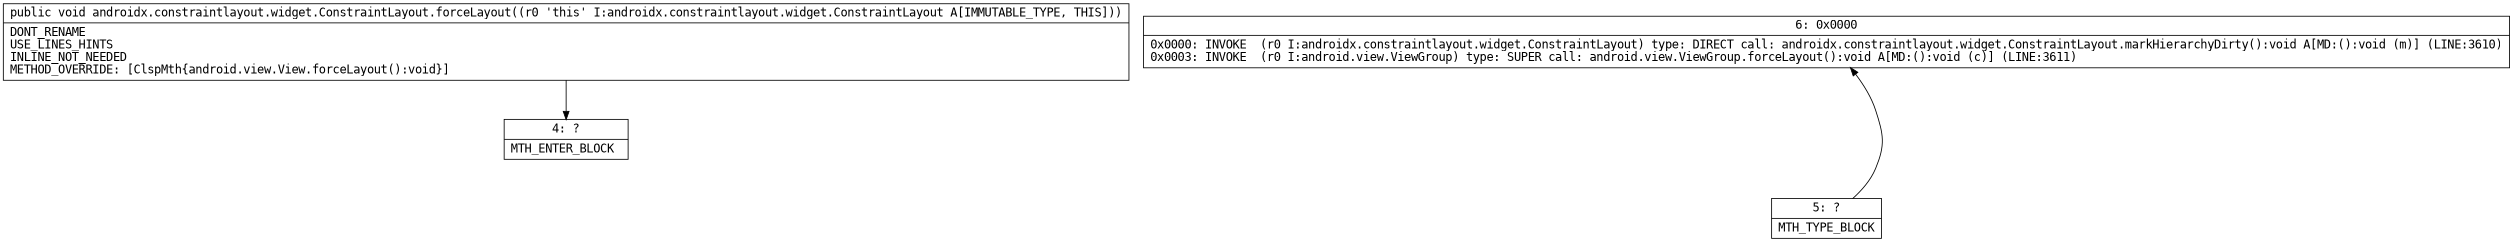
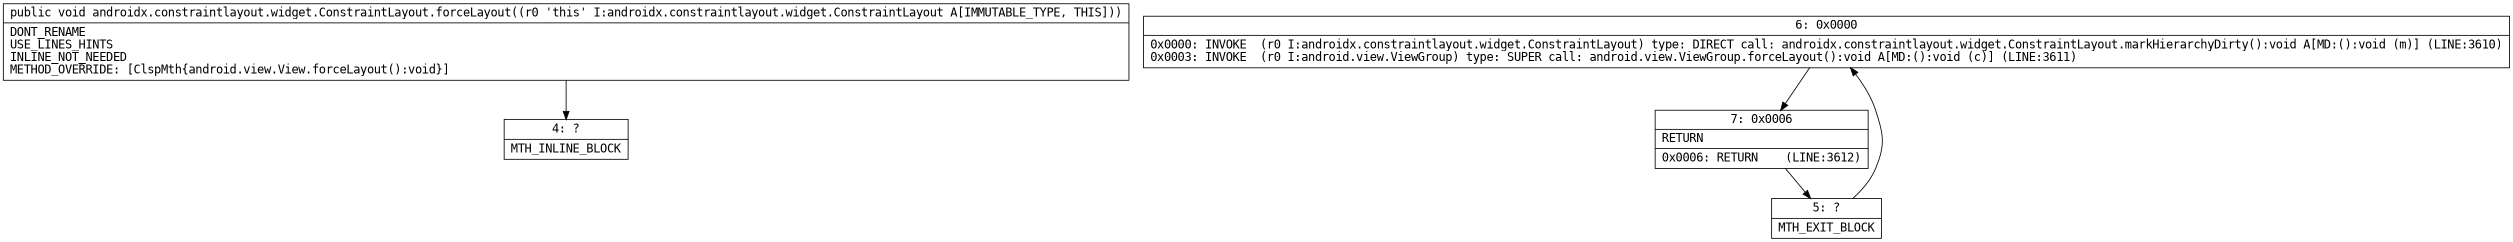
  digraph {
    fontname="DejaVu Sans Mono"
    node [fontname="DejaVu Sans Mono" shape=record]
    edge [fontname="DejaVu Sans Mono"]
-   n1 [label="{4\:\ ?|MTH_ENTER_BLOCK\l}"]
+   n1 [label="{4\:\ ?|MTH_INLINE_BLOCK\l}"]
    n2 [label="{6\:\ 0x0000|0x0000: INVOKE  (r0 I:androidx.constraintlayout.widget.ConstraintLayout) type: DIRECT call: androidx.constraintlayout.widget.ConstraintLayout.markHierarchyDirty():void A[MD:():void (m)] (LINE:3610)\l0x0003: INVOKE  (r0 I:android.view.ViewGroup) type: SUPER call: android.view.ViewGroup.forceLayout():void A[MD:():void (c)] (LINE:3611)\l}"]
-   n4 [label="{5\:\ ?|MTH_TYPE_BLOCK\l}"]
+   n3 [label="{7\:\ 0x0006|RETURN\l|0x0006: RETURN    (LINE:3612)\l}"]
+   n4 [label="{5\:\ ?|MTH_EXIT_BLOCK\l}"]
    n5 [label="{public void androidx.constraintlayout.widget.ConstraintLayout.forceLayout((r0 'this' I:androidx.constraintlayout.widget.ConstraintLayout A[IMMUTABLE_TYPE, THIS]))  | DONT_RENAME\lUSE_LINES_HINTS\lINLINE_NOT_NEEDED\lMETHOD_OVERRIDE: [ClspMth\{android.view.View.forceLayout():void\}]\l}"]
+   n2 -> n3
+   n3 -> n4
    n4 -> n2
    n5 -> n1
  }
